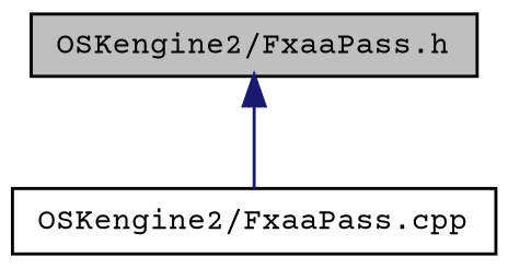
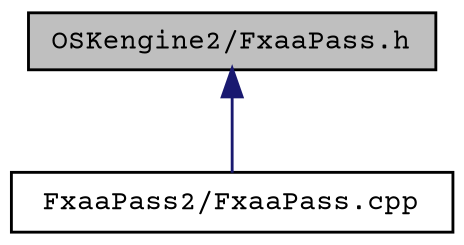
  digraph {
    fontname="Courier Prime"
    node [color=black fontname="Courier Prime" fontsize=10 shape=record style=filled]
    n1 [fillcolor=grey75 fontcolor=black height=0.2 label="OSKengine2/FxaaPass.h" width=0.4]
-   n2 [fillcolor=white height=0.2 label="OSKengine2/FxaaPass.cpp" width=0.4]
+   n2 [fillcolor=white height=0.2 label="FxaaPass2/FxaaPass.cpp" width=0.4]
    n1 -> n2 [color=midnightblue dir=back fontname="Courier Prime" fontsize=10 labelfontname=Helvetica labelfontsize=10 style=solid]
  }
